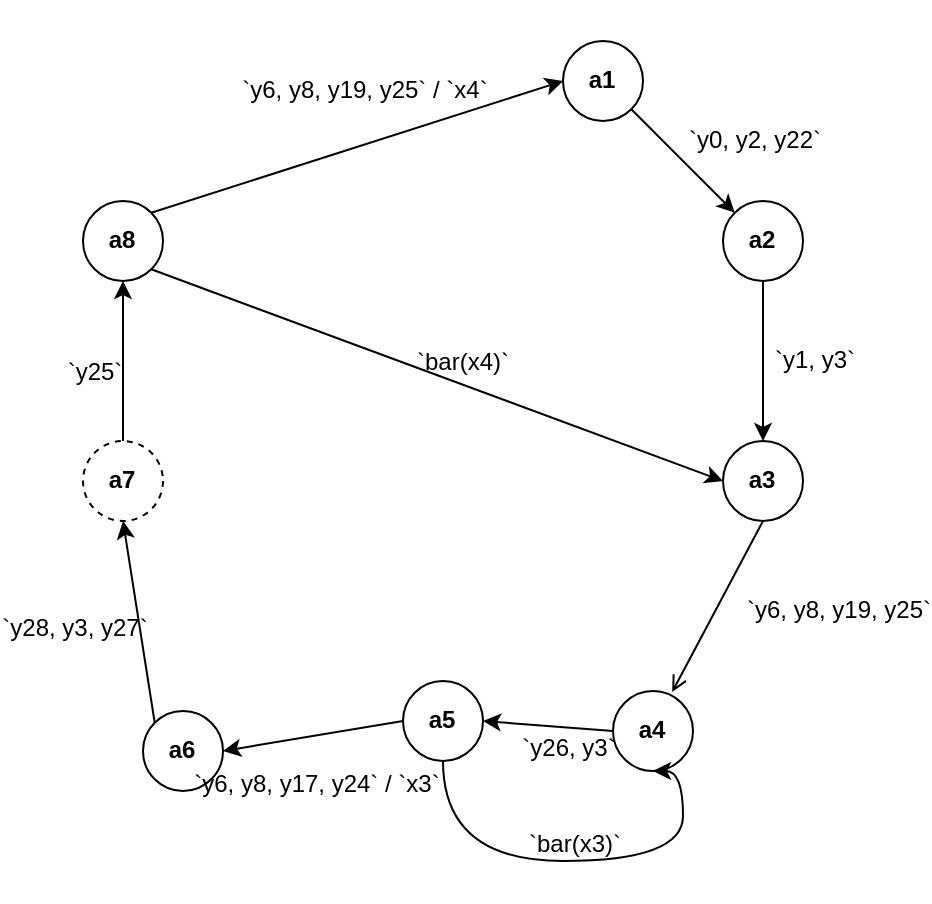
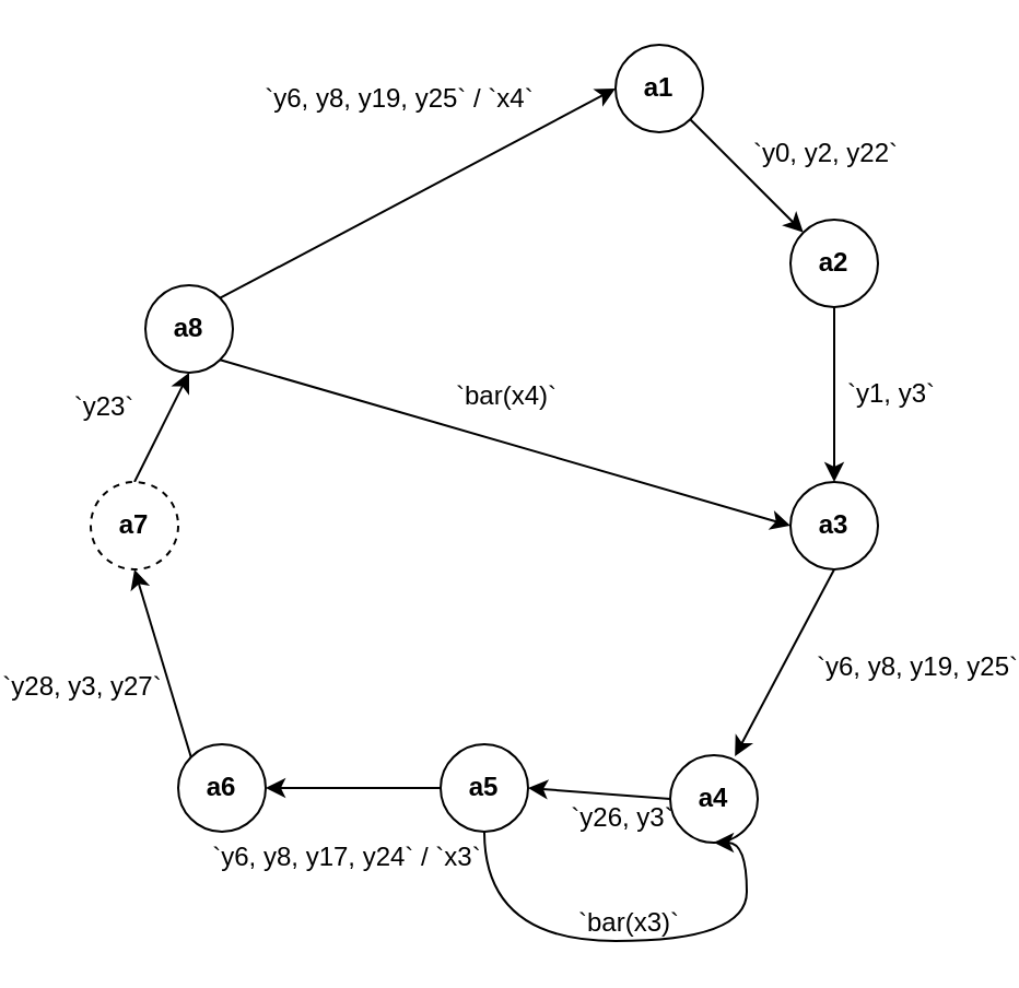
  <mxCell id="0" />
  <mxCell id="1" parent="0" />
  <mxCell id="2" style="rounded=0;orthogonalLoop=1;jettySize=auto;html=1;exitX=1;exitY=1;exitDx=0;exitDy=0;entryX=0;entryY=0;entryDx=0;entryDy=0;fontSize=12;" edge="1" parent="1" source="3" target="5"><mxGeometry relative="1" as="geometry" /></mxCell>
  <mxCell id="3" value="&lt;b&gt;&lt;font style=&quot;font-size: 12px;&quot;&gt;a1&lt;/font&gt;&lt;/b&gt;" style="ellipse;whiteSpace=wrap;html=1;aspect=fixed;" vertex="1" parent="1"><mxGeometry x="265" y="20" width="40" height="40" as="geometry" /></mxCell>
  <mxCell id="4" style="edgeStyle=none;rounded=0;orthogonalLoop=1;jettySize=auto;html=1;exitX=0.5;exitY=1;exitDx=0;exitDy=0;entryX=0.5;entryY=0;entryDx=0;entryDy=0;fontSize=12;" edge="1" parent="1" source="5" target="7"><mxGeometry relative="1" as="geometry" /></mxCell>
  <mxCell id="5" value="&lt;b&gt;&lt;font style=&quot;font-size: 12px;&quot;&gt;a2&lt;/font&gt;&lt;/b&gt;" style="ellipse;whiteSpace=wrap;html=1;aspect=fixed;" vertex="1" parent="1"><mxGeometry x="345" y="100" width="40" height="40" as="geometry" /></mxCell>
- <mxCell id="6" style="edgeStyle=none;rounded=0;orthogonalLoop=1;jettySize=auto;html=1;exitX=0.5;exitY=1;exitDx=0;exitDy=0;entryX=0.74;entryY=0.012;entryDx=0;entryDy=0;entryPerimeter=0;fontSize=12;endArrow=open;" edge="1" parent="1" source="7" target="9"><mxGeometry relative="1" as="geometry" /></mxCell>
+ <mxCell id="6" style="edgeStyle=none;rounded=0;orthogonalLoop=1;jettySize=auto;html=1;exitX=0.5;exitY=1;exitDx=0;exitDy=0;entryX=0.74;entryY=0.012;entryDx=0;entryDy=0;entryPerimeter=0;fontSize=12;" edge="1" parent="1" source="7" target="9"><mxGeometry relative="1" as="geometry" /></mxCell>
  <mxCell id="7" value="&lt;b&gt;&lt;font style=&quot;font-size: 12px;&quot;&gt;a3&lt;/font&gt;&lt;/b&gt;" style="ellipse;whiteSpace=wrap;html=1;aspect=fixed;" vertex="1" parent="1"><mxGeometry x="345" y="220" width="40" height="40" as="geometry" /></mxCell>
  <mxCell id="8" style="rounded=0;orthogonalLoop=1;jettySize=auto;html=1;exitX=0;exitY=0.5;exitDx=0;exitDy=0;entryX=1;entryY=0.5;entryDx=0;entryDy=0;fontSize=12;" edge="1" parent="1" source="9" target="13"><mxGeometry relative="1" as="geometry" /></mxCell>
  <mxCell id="9" value="&lt;b&gt;&lt;font style=&quot;font-size: 12px;&quot;&gt;a4&lt;/font&gt;&lt;/b&gt;" style="ellipse;whiteSpace=wrap;html=1;aspect=fixed;" vertex="1" parent="1"><mxGeometry x="290" y="345" width="40" height="40" as="geometry" /></mxCell>
  <mxCell id="10" style="edgeStyle=orthogonalEdgeStyle;rounded=0;orthogonalLoop=1;jettySize=auto;html=1;exitX=0.5;exitY=1;exitDx=0;exitDy=0;fontSize=12;curved=1;entryX=0.5;entryY=1;entryDx=0;entryDy=0;" edge="1" parent="1" target="9" source="13"><mxGeometry relative="1" as="geometry"><mxPoint x="325" y="410" as="targetPoint" /><mxPoint x="200" y="341" as="sourcePoint" /><Array as="points"><mxPoint x="205" y="430" /><mxPoint x="325" y="430" /></Array></mxGeometry></mxCell>
  <mxCell id="11" value="`bar(x3)`" style="edgeLabel;html=1;align=center;verticalAlign=middle;resizable=0;points=[];fontSize=12;labelBackgroundColor=none;fontFamily=Helvetica;fontStyle=0" vertex="1" connectable="0" parent="10"><mxGeometry x="0.091" relative="1" as="geometry"><mxPoint x="-10" y="-9" as="offset" /></mxGeometry></mxCell>
  <mxCell id="12" style="edgeStyle=none;rounded=0;orthogonalLoop=1;jettySize=auto;html=1;exitX=0;exitY=0.5;exitDx=0;exitDy=0;entryX=1;entryY=0.5;entryDx=0;entryDy=0;fontSize=12;" edge="1" parent="1" source="13" target="15"><mxGeometry relative="1" as="geometry" /></mxCell>
  <mxCell id="13" value="&lt;b&gt;&lt;font style=&quot;font-size: 12px;&quot;&gt;a5&lt;/font&gt;&lt;/b&gt;" style="ellipse;whiteSpace=wrap;html=1;aspect=fixed;" vertex="1" parent="1"><mxGeometry x="185" y="340" width="40" height="40" as="geometry" /></mxCell>
  <mxCell id="14" style="edgeStyle=none;rounded=0;orthogonalLoop=1;jettySize=auto;html=1;exitX=0;exitY=0;exitDx=0;exitDy=0;entryX=0.5;entryY=1;entryDx=0;entryDy=0;fontSize=12;" edge="1" parent="1" source="15" target="17"><mxGeometry relative="1" as="geometry" /></mxCell>
- <mxCell id="15" value="&lt;b&gt;&lt;font style=&quot;font-size: 12px;&quot;&gt;a6&lt;/font&gt;&lt;/b&gt;" style="ellipse;whiteSpace=wrap;html=1;aspect=fixed;" vertex="1" parent="1"><mxGeometry x="55" y="355" width="40" height="40" as="geometry" /></mxCell>
+ <mxCell id="15" value="&lt;b&gt;&lt;font style=&quot;font-size: 12px;&quot;&gt;a6&lt;/font&gt;&lt;/b&gt;" style="ellipse;whiteSpace=wrap;html=1;aspect=fixed;" vertex="1" parent="1"><mxGeometry x="65" y="340" width="40" height="40" as="geometry" /></mxCell>
  <mxCell id="16" style="edgeStyle=none;rounded=0;orthogonalLoop=1;jettySize=auto;html=1;exitX=0.5;exitY=0;exitDx=0;exitDy=0;entryX=0.5;entryY=1;entryDx=0;entryDy=0;fontSize=12;" edge="1" parent="1" source="17" target="20"><mxGeometry relative="1" as="geometry" /></mxCell>
  <mxCell id="17" value="&lt;b&gt;&lt;font style=&quot;font-size: 12px;&quot;&gt;a7&lt;/font&gt;&lt;/b&gt;" style="ellipse;whiteSpace=wrap;html=1;aspect=fixed;dashed=1;" vertex="1" parent="1"><mxGeometry x="25" y="220" width="40" height="40" as="geometry" /></mxCell>
  <mxCell id="18" style="edgeStyle=none;rounded=0;orthogonalLoop=1;jettySize=auto;html=1;exitX=1;exitY=1;exitDx=0;exitDy=0;fontSize=12;entryX=0;entryY=0.5;entryDx=0;entryDy=0;" edge="1" parent="1" source="20" target="7"><mxGeometry relative="1" as="geometry" /></mxCell>
  <mxCell id="19" style="edgeStyle=none;rounded=0;orthogonalLoop=1;jettySize=auto;html=1;exitX=1;exitY=0;exitDx=0;exitDy=0;entryX=0;entryY=0.5;entryDx=0;entryDy=0;fontSize=12;" edge="1" parent="1" source="20" target="3"><mxGeometry relative="1" as="geometry"><mxPoint x="110.858" y="54.142" as="targetPoint" /></mxGeometry></mxCell>
- <mxCell id="20" value="&lt;b&gt;&lt;font style=&quot;font-size: 12px;&quot;&gt;a8&lt;/font&gt;&lt;/b&gt;" style="ellipse;whiteSpace=wrap;html=1;aspect=fixed;" vertex="1" parent="1"><mxGeometry x="25" y="100" width="40" height="40" as="geometry" /></mxCell>
+ <mxCell id="20" value="&lt;b&gt;&lt;font style=&quot;font-size: 12px;&quot;&gt;a8&lt;/font&gt;&lt;/b&gt;" style="ellipse;whiteSpace=wrap;html=1;aspect=fixed;" vertex="1" parent="1"><mxGeometry x="50" y="130" width="40" height="40" as="geometry" /></mxCell>
  <mxCell id="21" value="`bar(x4)`" style="edgeLabel;html=1;align=center;verticalAlign=middle;resizable=0;points=[];fontSize=12;labelBackgroundColor=none;fontFamily=Helvetica;fontStyle=0" vertex="1" connectable="0" parent="1"><mxGeometry x="214" y="180" as="geometry" /></mxCell>
  <mxCell id="22" value="`y6, y8, y19, y25` / `x4`" style="edgeLabel;html=1;align=center;verticalAlign=middle;resizable=0;points=[];fontSize=12;labelBackgroundColor=none;fontFamily=Helvetica;fontStyle=0" vertex="1" connectable="0" parent="1"><mxGeometry x="165" y="44" as="geometry" /></mxCell>
  <mxCell id="23" value="`y0, y2, y22`" style="edgeLabel;html=1;align=center;verticalAlign=middle;resizable=0;points=[];fontSize=12;labelBackgroundColor=none;fontFamily=Helvetica;fontStyle=0" vertex="1" connectable="0" parent="1"><mxGeometry x="360" y="69" as="geometry" /></mxCell>
  <mxCell id="24" value="`y1, y3`" style="edgeLabel;html=1;align=center;verticalAlign=middle;resizable=0;points=[];fontSize=12;labelBackgroundColor=none;fontFamily=Helvetica;fontStyle=0" vertex="1" connectable="0" parent="1"><mxGeometry x="390" y="179" as="geometry" /></mxCell>
  <mxCell id="25" value="`y26, y3`" style="edgeLabel;html=1;align=center;verticalAlign=middle;resizable=0;points=[];fontSize=12;labelBackgroundColor=none;fontFamily=Helvetica;fontStyle=0" vertex="1" connectable="0" parent="1"><mxGeometry x="267" y="373" as="geometry" /></mxCell>
  <mxCell id="26" value="`y6, y8, y19, y25`" style="edgeLabel;html=1;align=center;verticalAlign=middle;resizable=0;points=[];fontSize=12;labelBackgroundColor=none;fontFamily=Helvetica;fontStyle=0" vertex="1" connectable="0" parent="1"><mxGeometry x="402" y="304" as="geometry" /></mxCell>
  <mxCell id="27" value="`y6, y8, y17, y24` / `x3`" style="edgeLabel;html=1;align=center;verticalAlign=middle;resizable=0;points=[];fontSize=12;labelBackgroundColor=none;fontFamily=Helvetica;fontStyle=0" vertex="1" connectable="0" parent="1"><mxGeometry x="141" y="391" as="geometry" /></mxCell>
  <mxCell id="28" value="`y28, y3, y27`" style="edgeLabel;html=1;align=center;verticalAlign=middle;resizable=0;points=[];fontSize=12;labelBackgroundColor=none;fontFamily=Helvetica;fontStyle=0" vertex="1" connectable="0" parent="1"><mxGeometry x="20" y="313" as="geometry" /></mxCell>
- <mxCell id="29" value="`y25`" style="edgeLabel;html=1;align=center;verticalAlign=middle;resizable=0;points=[];fontSize=12;labelBackgroundColor=none;fontFamily=Helvetica;fontStyle=0" vertex="1" connectable="0" parent="1"><mxGeometry x="30" y="185" as="geometry" /></mxCell>
+ <mxCell id="29" value="`y23`" style="edgeLabel;html=1;align=center;verticalAlign=middle;resizable=0;points=[];fontSize=12;labelBackgroundColor=none;fontFamily=Helvetica;fontStyle=0" vertex="1" connectable="0" parent="1"><mxGeometry x="30" y="185" as="geometry" /></mxCell>
